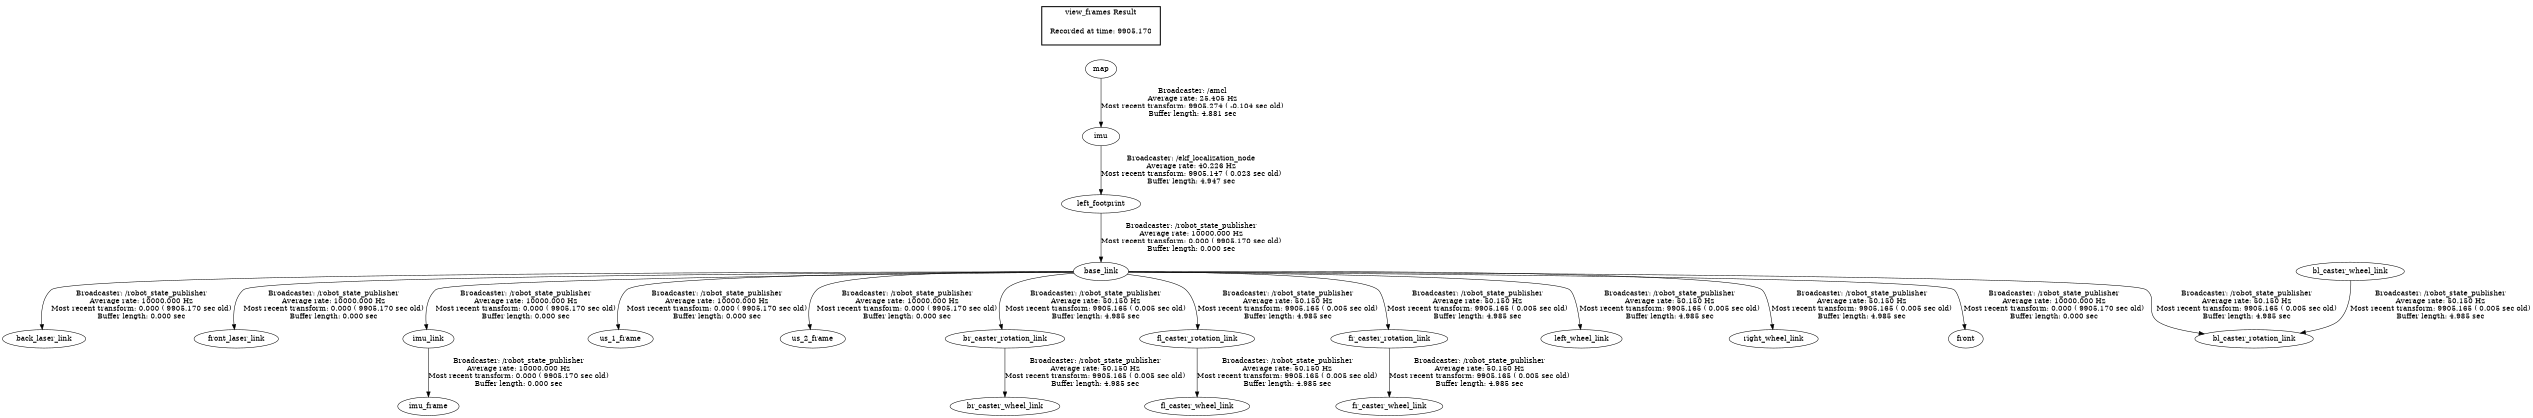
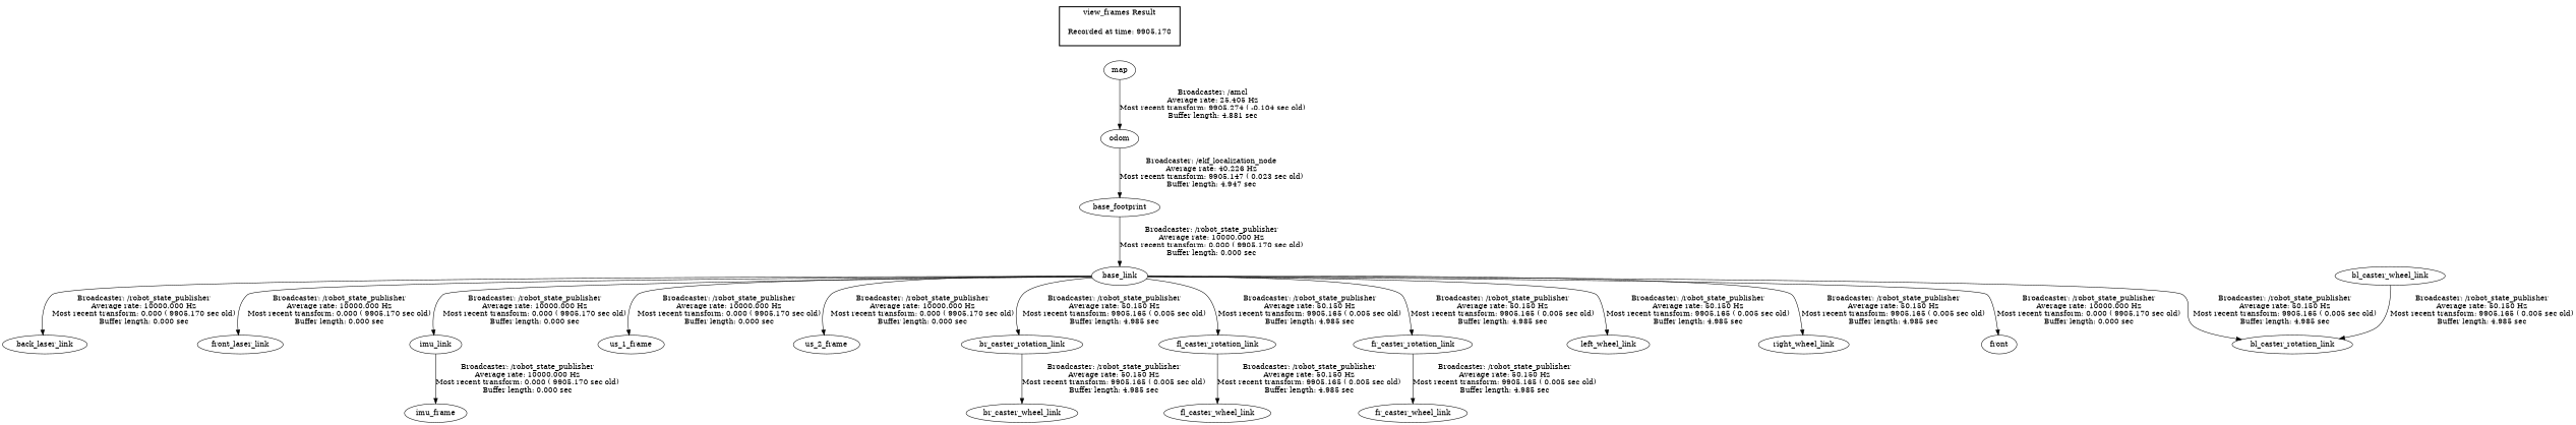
  digraph {
    "Recorded at time: 9905.170" [shape=plaintext]
    map
-   base_footprint [label=left_footprint]
+   base_footprint
    base_link
    n5 [label=front]
    back_laser_link
    front_laser_link
    imu_link
    us_1_frame
    us_2_frame
    bl_caster_rotation_link
    br_caster_rotation_link
    fl_caster_rotation_link
    fr_caster_rotation_link
    left_wheel_link
    right_wheel_link
    imu_frame
    br_caster_wheel_link
    fl_caster_wheel_link
    fr_caster_wheel_link
-   odom [label=imu]
+   odom
    bl_caster_wheel_link
    subgraph cluster_1 {
      color=black
      label="view_frames Result"
      style=bold
      "Recorded at time: 9905.170"
    }
    "Recorded at time: 9905.170" -> map [style=invis]
    map -> odom [label="Broadcaster: /amcl\nAverage rate: 25.405 Hz\nMost recent transform: 9905.274 ( -0.104 sec old)\nBuffer length: 4.881 sec\n"]
    base_footprint -> base_link [label="Broadcaster: /robot_state_publisher\nAverage rate: 10000.000 Hz\nMost recent transform: 0.000 ( 9905.170 sec old)\nBuffer length: 0.000 sec\n"]
    base_link -> n5 [label="Broadcaster: /robot_state_publisher\nAverage rate: 10000.000 Hz\nMost recent transform: 0.000 ( 9905.170 sec old)\nBuffer length: 0.000 sec\n"]
    base_link -> back_laser_link [label="Broadcaster: /robot_state_publisher\nAverage rate: 10000.000 Hz\nMost recent transform: 0.000 ( 9905.170 sec old)\nBuffer length: 0.000 sec\n"]
    base_link -> front_laser_link [label="Broadcaster: /robot_state_publisher\nAverage rate: 10000.000 Hz\nMost recent transform: 0.000 ( 9905.170 sec old)\nBuffer length: 0.000 sec\n"]
    base_link -> imu_link [label="Broadcaster: /robot_state_publisher\nAverage rate: 10000.000 Hz\nMost recent transform: 0.000 ( 9905.170 sec old)\nBuffer length: 0.000 sec\n"]
    base_link -> us_1_frame [label="Broadcaster: /robot_state_publisher\nAverage rate: 10000.000 Hz\nMost recent transform: 0.000 ( 9905.170 sec old)\nBuffer length: 0.000 sec\n"]
    base_link -> us_2_frame [label="Broadcaster: /robot_state_publisher\nAverage rate: 10000.000 Hz\nMost recent transform: 0.000 ( 9905.170 sec old)\nBuffer length: 0.000 sec\n"]
    base_link -> bl_caster_rotation_link [label="Broadcaster: /robot_state_publisher\nAverage rate: 50.150 Hz\nMost recent transform: 9905.165 ( 0.005 sec old)\nBuffer length: 4.985 sec\n"]
    base_link -> br_caster_rotation_link [label="Broadcaster: /robot_state_publisher\nAverage rate: 50.150 Hz\nMost recent transform: 9905.165 ( 0.005 sec old)\nBuffer length: 4.985 sec\n"]
    base_link -> fl_caster_rotation_link [label="Broadcaster: /robot_state_publisher\nAverage rate: 50.150 Hz\nMost recent transform: 9905.165 ( 0.005 sec old)\nBuffer length: 4.985 sec\n"]
    base_link -> fr_caster_rotation_link [label="Broadcaster: /robot_state_publisher\nAverage rate: 50.150 Hz\nMost recent transform: 9905.165 ( 0.005 sec old)\nBuffer length: 4.985 sec\n"]
    base_link -> left_wheel_link [label="Broadcaster: /robot_state_publisher\nAverage rate: 50.150 Hz\nMost recent transform: 9905.165 ( 0.005 sec old)\nBuffer length: 4.985 sec\n"]
    base_link -> right_wheel_link [label="Broadcaster: /robot_state_publisher\nAverage rate: 50.150 Hz\nMost recent transform: 9905.165 ( 0.005 sec old)\nBuffer length: 4.985 sec\n"]
    imu_link -> imu_frame [label="Broadcaster: /robot_state_publisher\nAverage rate: 10000.000 Hz\nMost recent transform: 0.000 ( 9905.170 sec old)\nBuffer length: 0.000 sec\n"]
    br_caster_rotation_link -> br_caster_wheel_link [label="Broadcaster: /robot_state_publisher\nAverage rate: 50.150 Hz\nMost recent transform: 9905.165 ( 0.005 sec old)\nBuffer length: 4.985 sec\n"]
    fl_caster_rotation_link -> fl_caster_wheel_link [label="Broadcaster: /robot_state_publisher\nAverage rate: 50.150 Hz\nMost recent transform: 9905.165 ( 0.005 sec old)\nBuffer length: 4.985 sec\n"]
    fr_caster_rotation_link -> fr_caster_wheel_link [label="Broadcaster: /robot_state_publisher\nAverage rate: 50.150 Hz\nMost recent transform: 9905.165 ( 0.005 sec old)\nBuffer length: 4.985 sec\n"]
    odom -> base_footprint [label="Broadcaster: /ekf_localization_node\nAverage rate: 40.226 Hz\nMost recent transform: 9905.147 ( 0.023 sec old)\nBuffer length: 4.947 sec\n"]
    bl_caster_wheel_link -> bl_caster_rotation_link [label="Broadcaster: /robot_state_publisher\nAverage rate: 50.150 Hz\nMost recent transform: 9905.165 ( 0.005 sec old)\nBuffer length: 4.985 sec\n"]
  }
